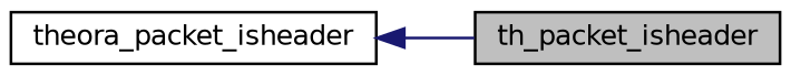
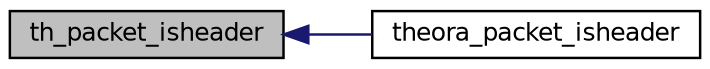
  digraph {
    rankdir=LR
    node [color=black fontname=Helvetica fontsize=10 shape=record style=filled]
    n1 [fillcolor=grey75 fontcolor=black height=0.2 label=th_packet_isheader width=0.4]
    n2 [fillcolor=white height=0.2 label=theora_packet_isheader width=0.4]
-   n2 -> n1 [color=midnightblue dir=back fontname=Helvetica fontsize=10 labelfontname=Helvetica labelfontsize=10 style=solid]
+   n1 -> n2 [color=midnightblue dir=back fontname=Helvetica fontsize=10 labelfontname=Helvetica labelfontsize=10 style=solid]
  }
